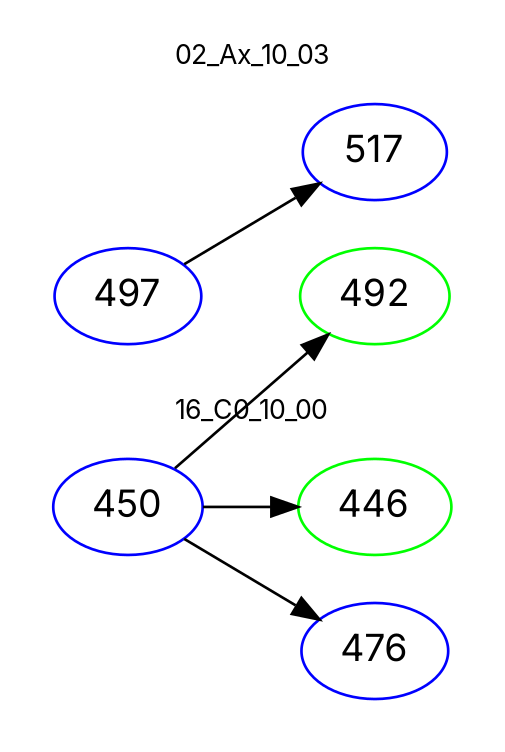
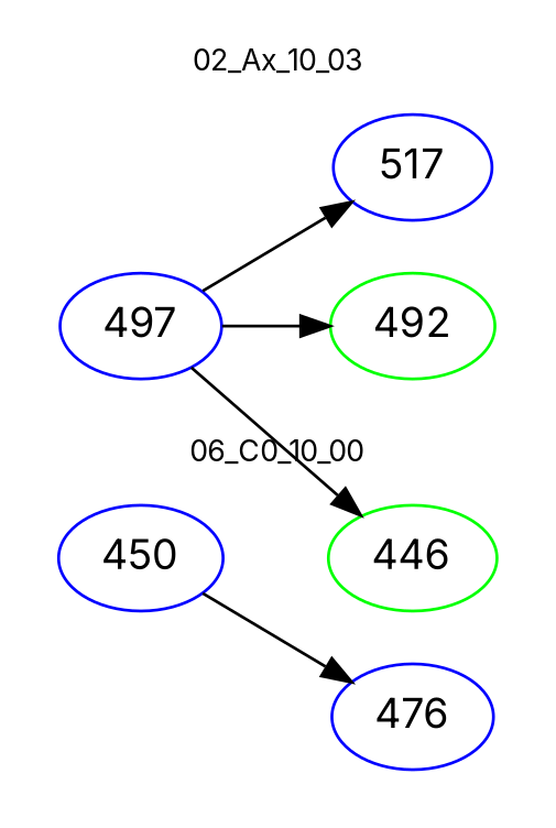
  digraph {
    fontname=Inter
    rankdir=LR
    node [color=blue fontname=Inter]
    edge [color=black fontname=Inter]
    n1 [label=497]
    n2 [color=green label=492]
    n3 [label=517]
    n4 [label=450]
    n5 [color=green label=446]
    n6 [label=476]
    subgraph cluster_1 {
      color=white
      fontsize=10
      label="02_Ax_10_03"
      n1
      n2
      n3
    }
    subgraph cluster_2 {
      color=white
      fontsize=10
-     label="16_C0_10_00"
+     label="06_C0_10_00"
      n4
      n5
      n6
    }
-   n4 -> n2
+   n1 -> n2
    n1 -> n3
-   n4 -> n5
+   n1 -> n5
    n4 -> n6
  }
